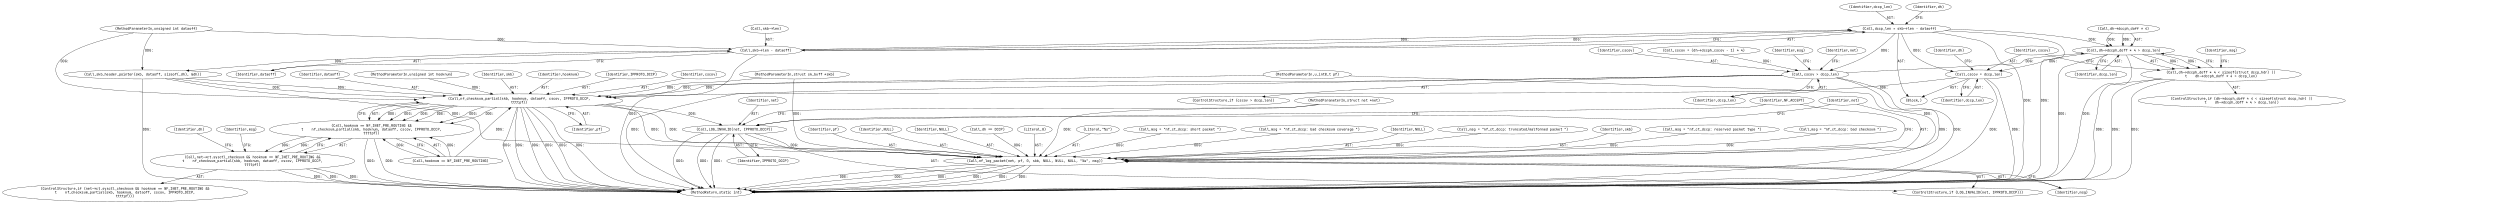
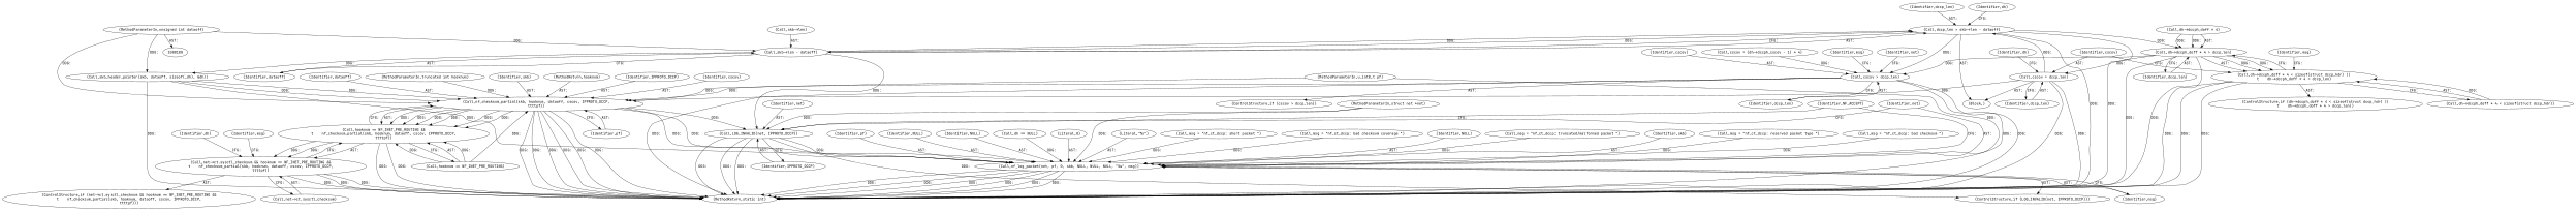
  digraph {
    fontname="JetBrains Mono"
    node [fontname="JetBrains Mono"]
    edge [fontname="JetBrains Mono"]
    n1 [label="(Call,dccp_len = skb->len - dataoff)"]
    n2 [label="(Call,skb->len - dataoff)"]
    n3 [label="(Call,dh->dccph_doff * 4 > dccp_len)"]
    n4 [label="(Call,cscov = dccp_len)"]
    n5 [label="(Call,cscov > dccp_len)"]
    n6 [label="(MethodReturn,static int)"]
    n7 [label="(Block,)"]
    n8 [label="(Call,skb_header_pointer(skb, dataoff, sizeof(_dh), &dh))"]
    n9 [label="(Identifier,dataoff)"]
    n10 [label="(Call,dh->dccph_doff * 4 < sizeof(struct dccp_hdr) ||\n\t    dh->dccph_doff * 4 > dccp_len)"]
    n11 [label="(Identifier,dccp_len)"]
    n12 [label="(Call,nf_checksum_partial(skb, hooknum, dataoff, cscov, IPPROTO_DCCP,\n\t\t\t\tpf))"]
    n13 [label="(Identifier,dccp_len)"]
    n14 [label="(ControlStructure,if (cscov > dccp_len))"]
    n15 [label="(Identifier,dccp_len)"]
    n16 [label="(Call,nf_log_packet(net, pf, 0, skb, NULL, NULL, NULL, \"%s\", msg))"]
    n17 [label="(MethodParameterIn,unsigned int dataoff)"]
+   1000100
    n19 [label="(Call,hooknum == NF_INET_PRE_ROUTING &&\n\t    nf_checksum_partial(skb, hooknum, dataoff, cscov, IPPROTO_DCCP,\n\t\t\t\tpf))"]
    n20 [label="(Call,LOG_INVALID(net, IPPROTO_DCCP))"]
    n21 [label="(Identifier,pf)"]
+   n22 [label="(Call,dh->dccph_doff * 4 < sizeof(struct dccp_hdr))"]
    n23 [label="(ControlStructure,if (dh->dccph_doff * 4 < sizeof(struct dccp_hdr) ||\n\t    dh->dccph_doff * 4 > dccp_len))"]
    n24 [label="(Call,net->ct.sysctl_checksum && hooknum == NF_INET_PRE_ROUTING &&\n\t    nf_checksum_partial(skb, hooknum, dataoff, cscov, IPPROTO_DCCP,\n\t\t\t\tpf))"]
    n25 [label="(Call,hooknum == NF_INET_PRE_ROUTING)"]
    n26 [label="(ControlStructure,if (LOG_INVALID(net, IPPROTO_DCCP)))"]
    n27 [label="(Identifier,IPPROTO_DCCP)"]
    n28 [label="(Identifier,msg)"]
+   n29 [label="(Call,net->ct.sysctl_checksum)"]
    n30 [label="(ControlStructure,if (net->ct.sysctl_checksum && hooknum == NF_INET_PRE_ROUTING &&\n\t    nf_checksum_partial(skb, hooknum, dataoff, cscov, IPPROTO_DCCP,\n\t\t\t\tpf)))"]
    n31 [label="(Identifier,cscov)"]
    n32 [label="(Call,msg = \"nf_ct_dccp: truncated/malformed packet \")"]
    n33 [label="(Identifier,dataoff)"]
    n34 [label="(Identifier,skb)"]
    n35 [label="(Identifier,dh)"]
    n36 [label="(Call,cscov = (dh->dccph_cscov - 1) * 4)"]
    n37 [label="(Identifier,msg)"]
    n38 [label="(Identifier,dh)"]
    n39 [label="(Call,msg = \"nf_ct_dccp: reserved packet type \")"]
    n40 [label="(Identifier,dccp_len)"]
    n41 [label="(Identifier,net)"]
-   n42 [label="(MethodParameterIn,unsigned int hooknum)"]
+   n42 [label="(MethodParameterIn,truncated int hooknum)"]
    n43 [label="(Call,msg = \"nf_ct_dccp: bad checksum \")"]
    n44 [label="(Identifier,net)"]
    n45 [label="(Identifier,NF_ACCEPT)"]
    n46 [label="(Identifier,pf)"]
    n47 [label="(Identifier,skb)"]
    n48 [label="(MethodParameterIn,struct net *net)"]
    n49 [label="(Call,skb->len)"]
    n50 [label="(Identifier,NULL)"]
    n51 [label="(Identifier,NULL)"]
    n52 [label="(Identifier,net)"]
-   n53 [label="(Call,dh == DCCP)"]
-   n54 [label="(Identifier,hooknum)"]
+   n53 [label="(Call,dh == NULL)"]
+   n54 [label="(MethodReturn,hooknum)"]
    n55 [label="(Literal,0)"]
-   n56 [label="(MethodParameterIn,struct sk_buff *skb)"]
    n57 [label="(Identifier,msg)"]
    n58 [label="(Identifier,IPPROTO_DCCP)"]
    n59 [label="(Call,dh->dccph_doff * 4)"]
    n60 [label="(Identifier,msg)"]
    n61 [label="(Literal,\"%s\")"]
    n62 [label="(Call,msg = \"nf_ct_dccp: short packet \")"]
    n63 [label="(Identifier,cscov)"]
    n64 [label="(Call,msg = \"nf_ct_dccp: bad checksum coverage \")"]
    n65 [label="(Identifier,dh)"]
    n66 [label="(Identifier,cscov)"]
    n67 [label="(Identifier,NULL)"]
    n68 [label="(MethodParameterIn,u_int8_t pf)"]
    n1 -> n2 [label="CFG: "]
    n1 -> n3 [label="DDG: "]
-   n1 -> n4 [label="DDG: "]
+   n4 -> n1 [label="DDG: "]
    n1 -> n5 [label="DDG: "]
    n1 -> n6 [label="DDG: "]
    n1 -> n6 [label="DDG: "]
    n1 -> n7 [label="AST: "]
    n2 -> n1 [label="AST: "]
    n2 -> n1 [label="DDG: "]
    n2 -> n1 [label="DDG: "]
-   n2 -> n6 [label="DDG: "]
+   n2 -> n20 [label="DDG: "]
    n2 -> n8 [label="DDG: "]
    n2 -> n9 [label="CFG: "]
    n3 -> n4 [label="DDG: "]
-   n5 -> n3 [label="DDG: "]
+   n3 -> n5 [label="DDG: "]
    n3 -> n6 [label="DDG: "]
    n3 -> n6 [label="DDG: "]
    n3 -> n10 [label="AST: "]
    n3 -> n10 [label="DDG: "]
    n3 -> n10 [label="DDG: "]
    n3 -> n11 [label="CFG: "]
    n4 -> n6 [label="DDG: "]
    n4 -> n6 [label="DDG: "]
    n4 -> n7 [label="AST: "]
    n4 -> n12 [label="DDG: "]
    n4 -> n13 [label="CFG: "]
    n5 -> n6 [label="DDG: "]
    n5 -> n6 [label="DDG: "]
    n5 -> n6 [label="DDG: "]
    n5 -> n12 [label="DDG: "]
    n5 -> n14 [label="AST: "]
    n5 -> n15 [label="CFG: "]
    n8 -> n6 [label="DDG: "]
    n8 -> n12 [label="DDG: "]
    n8 -> n12 [label="DDG: "]
    n8 -> n16 [label="DDG: "]
    n9 -> n2 [label="AST: "]
    n10 -> n3 [label="CFG: "]
    n10 -> n6 [label="DDG: "]
    n10 -> n6 [label="DDG: "]
    n10 -> n6 [label="DDG: "]
+   n10 -> n22 [label="CFG: "]
    n10 -> n23 [label="AST: "]
    n11 -> n3 [label="AST: "]
    n12 -> n6 [label="DDG: "]
    n12 -> n6 [label="DDG: "]
    n12 -> n6 [label="DDG: "]
    n12 -> n6 [label="DDG: "]
    n12 -> n6 [label="DDG: "]
    n12 -> n6 [label="DDG: "]
    n12 -> n16 [label="DDG: "]
    n12 -> n16 [label="DDG: "]
    n12 -> n19 [label="AST: "]
    n12 -> n19 [label="DDG: "]
    n12 -> n19 [label="DDG: "]
    n12 -> n19 [label="DDG: "]
    n12 -> n19 [label="DDG: "]
    n12 -> n19 [label="DDG: "]
    n12 -> n19 [label="DDG: "]
    n12 -> n20 [label="DDG: "]
    n12 -> n21 [label="CFG: "]
    n13 -> n4 [label="AST: "]
    n15 -> n5 [label="AST: "]
    n16 -> n6 [label="DDG: "]
    n16 -> n6 [label="DDG: "]
    n16 -> n6 [label="DDG: "]
    n16 -> n6 [label="DDG: "]
    n16 -> n6 [label="DDG: "]
    n16 -> n6 [label="DDG: "]
    n16 -> n26 [label="AST: "]
    n16 -> n28 [label="CFG: "]
    n17 -> n2 [label="DDG: "]
    n17 -> n8 [label="DDG: "]
    n17 -> n12 [label="DDG: "]
+   n17 -> 1000100 [label="AST: "]
    n19 -> n6 [label="DDG: "]
    n19 -> n6 [label="DDG: "]
    n19 -> n12 [label="CFG: "]
    n19 -> n24 [label="AST: "]
    n19 -> n24 [label="DDG: "]
    n19 -> n24 [label="DDG: "]
    n19 -> n25 [label="CFG: "]
    n20 -> n6 [label="DDG: "]
    n20 -> n6 [label="DDG: "]
    n20 -> n6 [label="DDG: "]
    n20 -> n16 [label="DDG: "]
-   n20 -> n26 [label="AST: "]
+   n20 -> n26 [label="DDG: "]
    n20 -> n27 [label="CFG: "]
    n21 -> n12 [label="AST: "]
+   n22 -> n10 [label="AST: "]
+   n22 -> n10 [label="DDG: "]
    n24 -> n6 [label="DDG: "]
    n24 -> n6 [label="DDG: "]
    n24 -> n6 [label="DDG: "]
    n24 -> n19 [label="CFG: "]
+   n24 -> n29 [label="CFG: "]
    n24 -> n30 [label="AST: "]
    n25 -> n12 [label="DDG: "]
    n25 -> n19 [label="AST: "]
    n25 -> n19 [label="DDG: "]
    n25 -> n19 [label="DDG: "]
    n27 -> n20 [label="AST: "]
    n28 -> n16 [label="AST: "]
+   n29 -> n24 [label="AST: "]
    n31 -> n5 [label="AST: "]
    n32 -> n16 [label="DDG: "]
    n33 -> n12 [label="AST: "]
    n34 -> n16 [label="AST: "]
    n35 -> n4 [label="CFG: "]
    n36 -> n5 [label="DDG: "]
    n37 -> n5 [label="CFG: "]
    n38 -> n24 [label="CFG: "]
    n39 -> n16 [label="DDG: "]
    n40 -> n1 [label="AST: "]
    n41 -> n20 [label="AST: "]
    n42 -> n12 [label="DDG: "]
    n43 -> n16 [label="DDG: "]
    n44 -> n16 [label="AST: "]
    n44 -> n20 [label="CFG: "]
    n45 -> n16 [label="CFG: "]
    n45 -> n20 [label="CFG: "]
    n46 -> n16 [label="AST: "]
    n47 -> n12 [label="AST: "]
    n48 -> n16 [label="DDG: "]
-   n48 -> n20 [label="CFG: "]
+   n48 -> n20 [label="DDG: "]
    n49 -> n2 [label="AST: "]
    n50 -> n16 [label="AST: "]
    n51 -> n16 [label="AST: "]
    n52 -> n5 [label="CFG: "]
    n53 -> n16 [label="DDG: "]
    n54 -> n12 [label="AST: "]
    n55 -> n16 [label="AST: "]
-   n56 -> n12 [label="DDG: "]
-   n56 -> n16 [label="DDG: "]
    n57 -> n24 [label="CFG: "]
    n58 -> n12 [label="AST: "]
    n59 -> n3 [label="AST: "]
    n59 -> n3 [label="DDG: "]
    n59 -> n3 [label="DDG: "]
    n60 -> n10 [label="CFG: "]
    n61 -> n16 [label="AST: "]
    n62 -> n16 [label="DDG: "]
    n63 -> n12 [label="AST: "]
    n64 -> n16 [label="DDG: "]
    n65 -> n1 [label="CFG: "]
    n66 -> n4 [label="AST: "]
    n66 -> n10 [label="CFG: "]
    n67 -> n16 [label="AST: "]
    n68 -> n12 [label="DDG: "]
    n68 -> n16 [label="DDG: "]
  }
